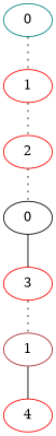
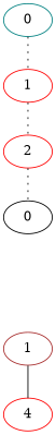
  graph {
    node [color=red]
    edge [style=dotted]
    n1 [label=0 color=teal]
    n2 [label=1]
    n3 [label=2]
    n4 [label=0 color=black]
-   n5 [label=3]
    n6 [label=1 color=brown]
    n7 [label=4]
    n1 -- n2
    n2 -- n3
    n3 -- n4
-   n4 -- n5 [style=""]
-   n5 -- n6
    n6 -- n7 [style=""]
  }
